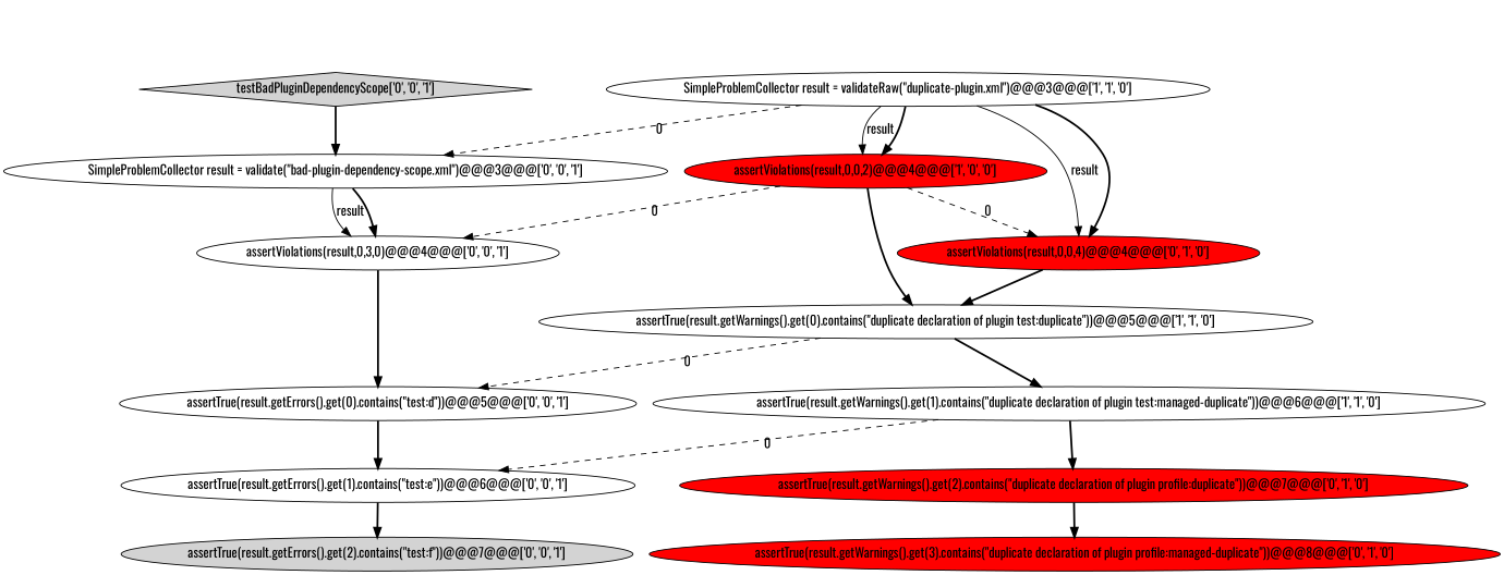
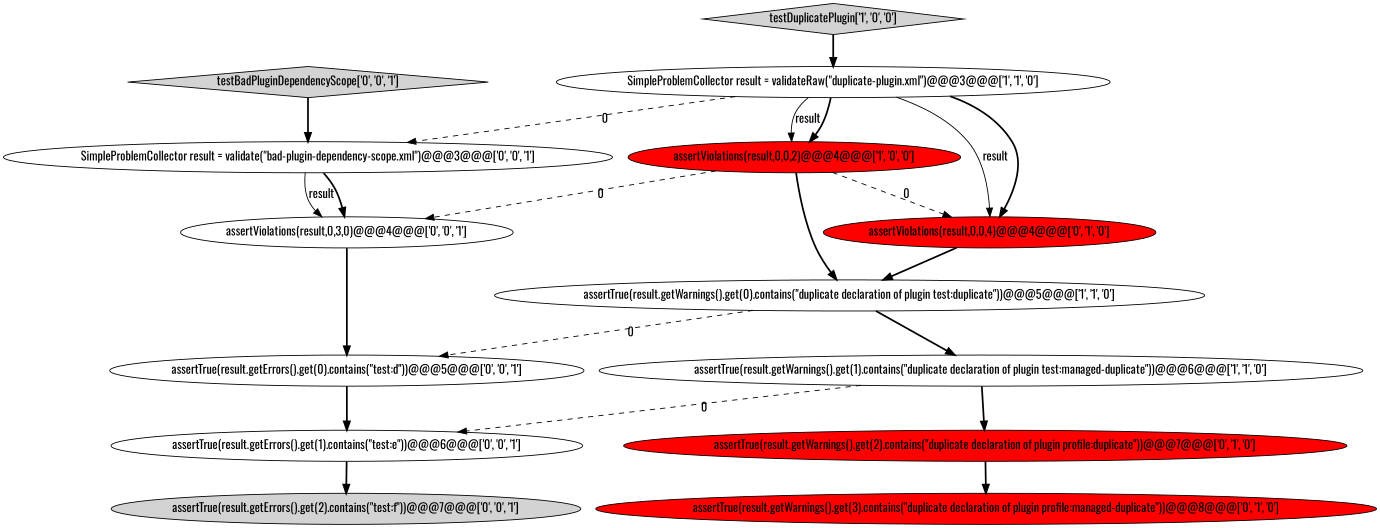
  digraph {
    fontname=Oswald
    node [fillcolor=white fontname=Oswald shape=ellipse style=filled]
    edge [fontname=Oswald style=bold]
    n1 [label="assertViolations(result,0,3,0)@@@4@@@['0', '0', '1']"]
    n2 [label="assertTrue(result.getErrors().get(0).contains(\"test:d\"))@@@5@@@['0', '0', '1']"]
    n3 [label="assertTrue(result.getErrors().get(1).contains(\"test:e\"))@@@6@@@['0', '0', '1']"]
    n4 [label="assertTrue(result.getWarnings().get(1).contains(\"duplicate declaration of plugin test:managed-duplicate\"))@@@6@@@['1', '1', '0']"]
    n5 [fillcolor=red label="assertTrue(result.getWarnings().get(2).contains(\"duplicate declaration of plugin profile:duplicate\"))@@@7@@@['0', '1', '0']"]
    n6 [fillcolor=red label="assertTrue(result.getWarnings().get(3).contains(\"duplicate declaration of plugin profile:managed-duplicate\"))@@@8@@@['0', '1', '0']"]
    n7 [fillcolor=lightgray label="assertTrue(result.getErrors().get(2).contains(\"test:f\"))@@@7@@@['0', '0', '1']"]
    n8 [label="assertTrue(result.getWarnings().get(0).contains(\"duplicate declaration of plugin test:duplicate\"))@@@5@@@['1', '1', '0']"]
    n9 [fillcolor=red label="assertViolations(result,0,0,2)@@@4@@@['1', '0', '0']"]
    n10 [fillcolor=red label="assertViolations(result,0,0,4)@@@4@@@['0', '1', '0']"]
    n11 [label="SimpleProblemCollector result = validate(\"bad-plugin-dependency-scope.xml\")@@@3@@@['0', '0', '1']"]
    n12 [fillcolor=lightgray label="testBadPluginDependencyScope['0', '0', '1']" shape=diamond]
    n13 [label="SimpleProblemCollector result = validateRaw(\"duplicate-plugin.xml\")@@@3@@@['1', '1', '0']"]
+   n14 [fillcolor=lightgray label="testDuplicatePlugin['1', '0', '0']" shape=diamond]
    n1 -> n2
    n2 -> n3
    n3 -> n7
    n4 -> n3 [label=0 style=dashed]
    n4 -> n5
    n5 -> n6
    n8 -> n2 [label=0 style=dashed]
    n8 -> n4
    n9 -> n1 [label=0 style=dashed]
    n9 -> n8
    n9 -> n10 [label=0 style=dashed]
    n10 -> n8
    n11 -> n1 [label=result style=solid]
    n11 -> n1
    n12 -> n11
    n13 -> n9 [label=result style=solid]
    n13 -> n9
    n13 -> n10 [label=result style=solid]
    n13 -> n10
    n13 -> n11 [label=0 style=dashed]
+   n14 -> n13
  }
